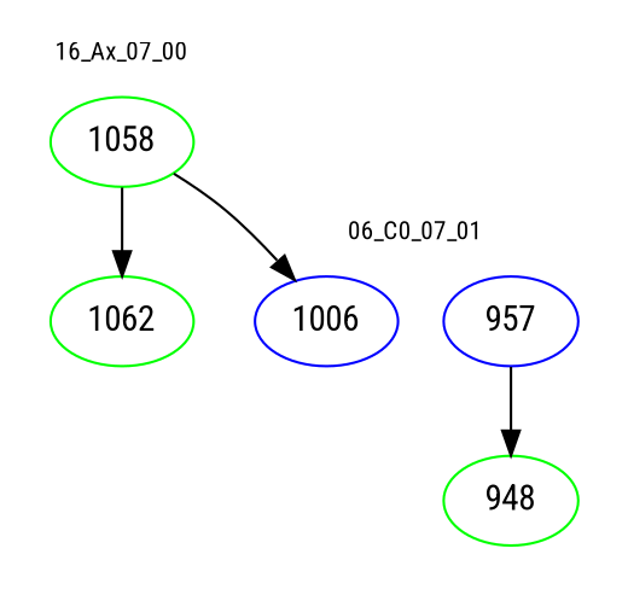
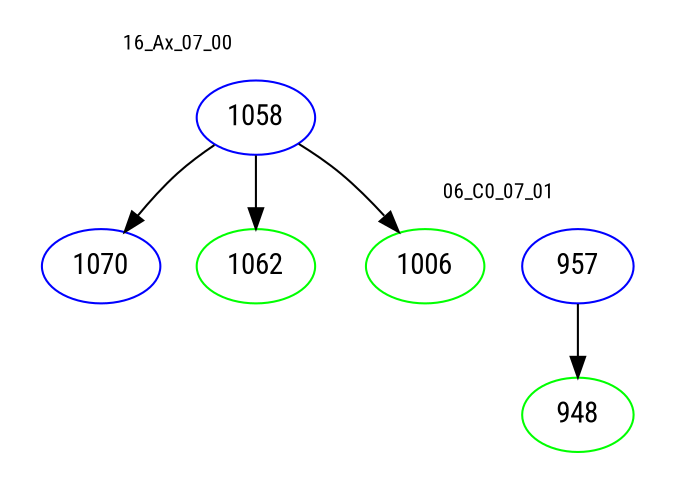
  digraph {
    fontname="Roboto Condensed"
    node [color=blue fontname="Roboto Condensed"]
    edge [color=black fontname="Roboto Condensed"]
-   n1 [color=green label=1058]
+   n1 [label=1058]
+   n2 [label=1070]
    n3 [color=green label=1062]
    n4 [label=957]
    n5 [color=green label=948]
-   n6 [label=1006]
+   n6 [color=green label=1006]
    subgraph cluster_1 {
      color=white
      fontsize=10
      label="16_Ax_07_00"
      n1
+     n2
      n3
    }
    subgraph cluster_2 {
      color=white
      fontsize=10
      label="06_C0_07_01"
      n4
      n5
      n6
    }
+   n1 -> n2
    n1 -> n3
    n1 -> n6
    n4 -> n5
  }
